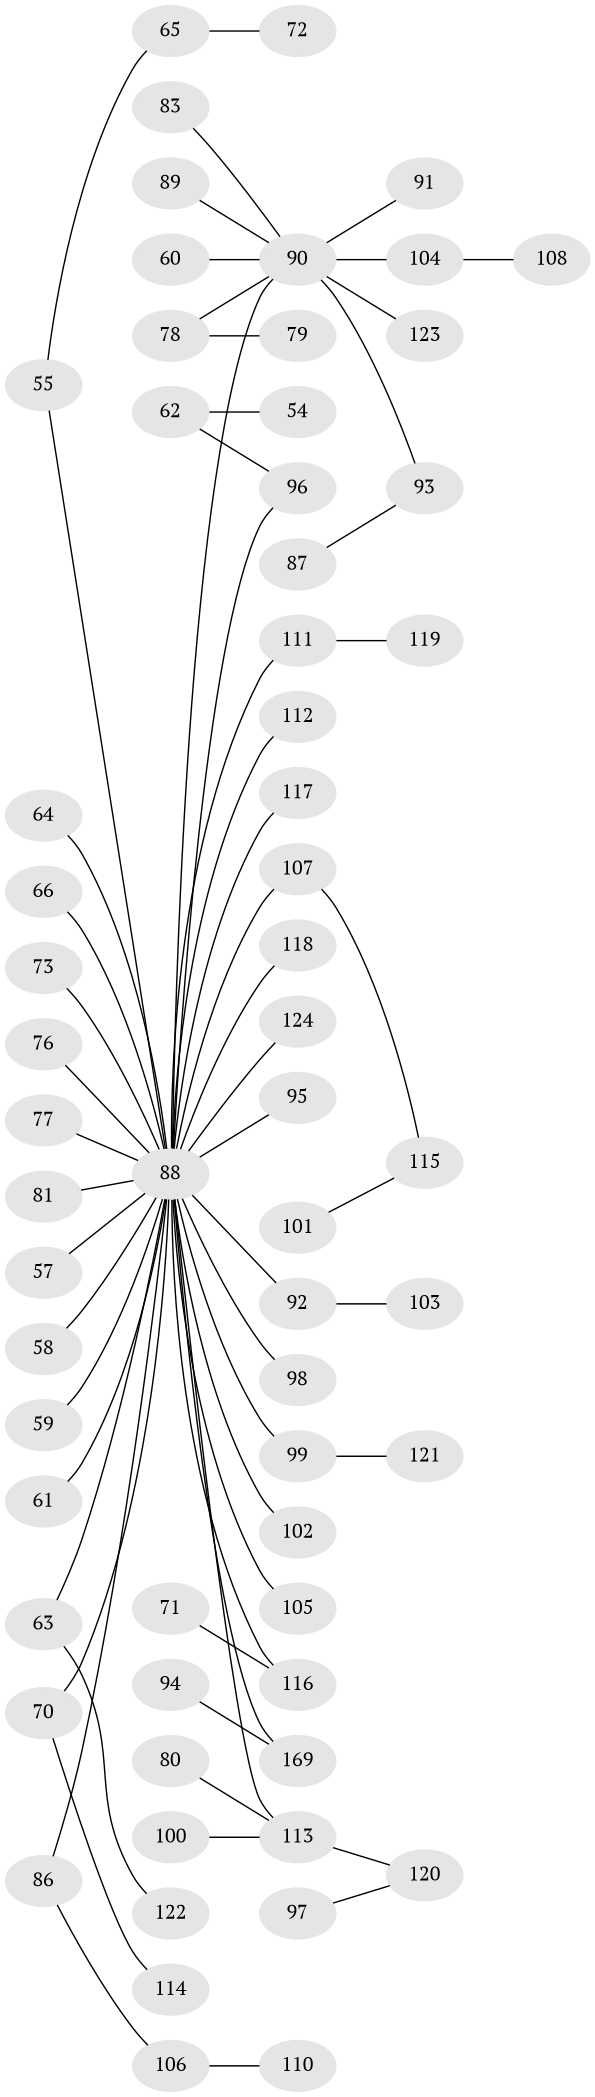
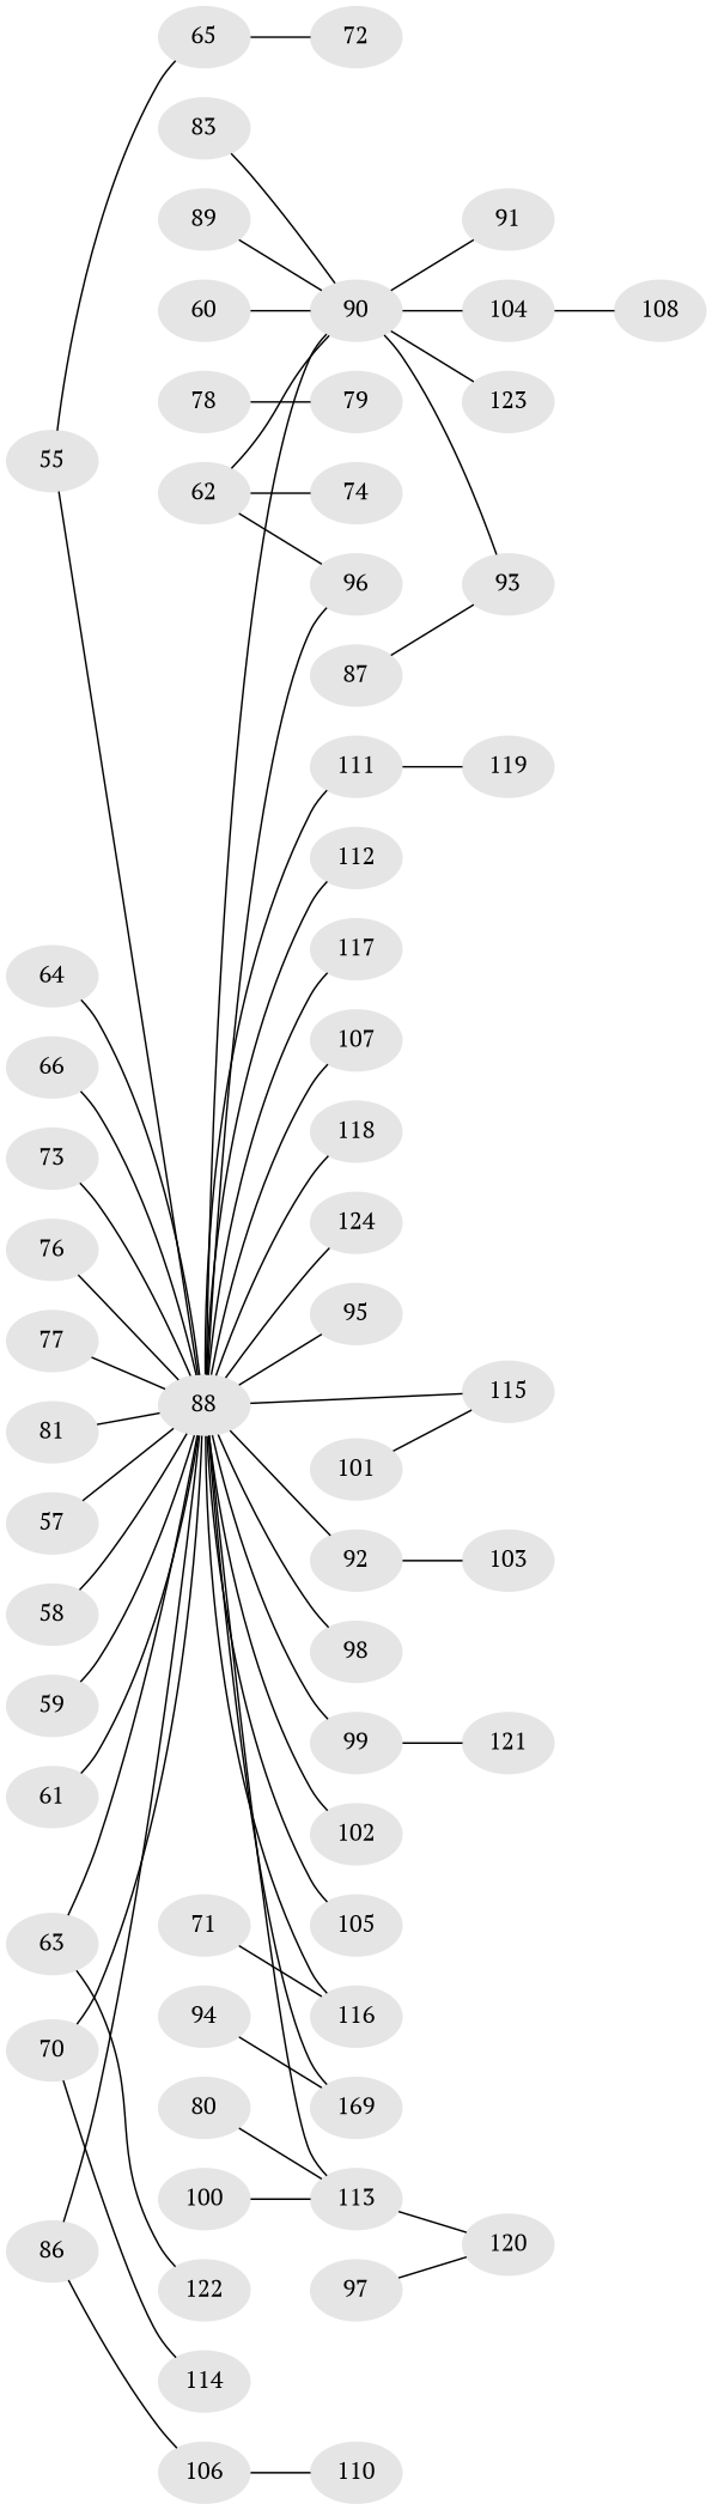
  graph {
    fontname="PT Serif"
    rankdir=LR
    node [color=gray90 fontname="PT Serif" style=filled]
    edge [fontname="PT Serif"]
    55
    65
    88 [super="+53+51+43+32+42+45+68+49+56+69+54"]
    n4 [label=72]
    90 [super="+72+15+22+85+47"]
    96 [super="+48"]
    116 [super="+1"]
    113 [super="+75+46+52"]
    92
    95
    98
    99
    102
    105
    107
    n16 [label=169 super="+13"]
    111
    112
    115 [super="+8"]
    117
    118
    124
    57
    58
    59
    93 [super="+67"]
    91
    104
    123
    60
    61
    62
-   74 [label=54]
+   74
    63
    122
    64
    66
    70
    114
    71
    73
    76
    77
    78
    79
    120 [super="+84"]
    80
    81
    83
    86
    106
    110
    87
    103
    121
    119
    89
    108
    94
    97
    100
    101
    55 -- 65
    55 -- 88
    65 -- n4
    88 -- 90
    88 -- 96
    88 -- 116
    88 -- 113
    88 -- 92
    88 -- 95
    88 -- 98
    88 -- 99
    88 -- 102
    88 -- 105
    88 -- 107
    88 -- n16
    88 -- 111
    88 -- 112
-   107 -- 115
+   88 -- 115
    88 -- 117
    88 -- 118
    88 -- 124
    90 -- 93
    90 -- 91
    90 -- 104
    90 -- 123
    113 -- 120
    92 -- 103
    99 -- 121
    111 -- 119
    57 -- 88
    58 -- 88
    59 -- 88
    104 -- 108
    60 -- 90
    61 -- 88
    62 -- 96
    62 -- 74
    63 -- 88
    63 -- 122
    64 -- 88
    66 -- 88
    70 -- 88
    70 -- 114
    71 -- 116
    73 -- 88
    76 -- 88
    77 -- 88
-   78 -- 90
+   62 -- 90
    78 -- 79
    80 -- 113
    81 -- 88
    83 -- 90
    86 -- 88
    86 -- 106
    106 -- 110
    87 -- 93
    89 -- 90
    94 -- n16
    97 -- 120
    100 -- 113
    101 -- 115
  }
